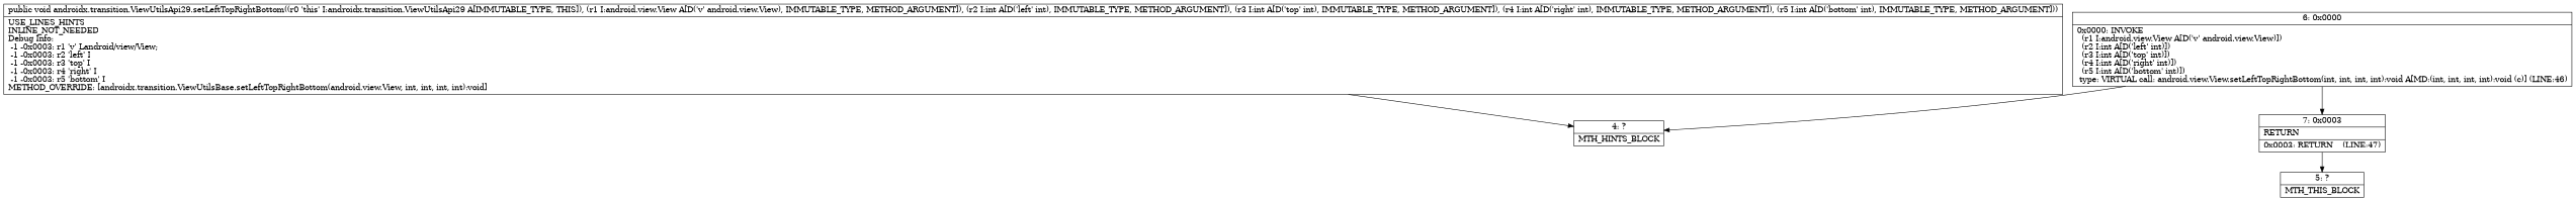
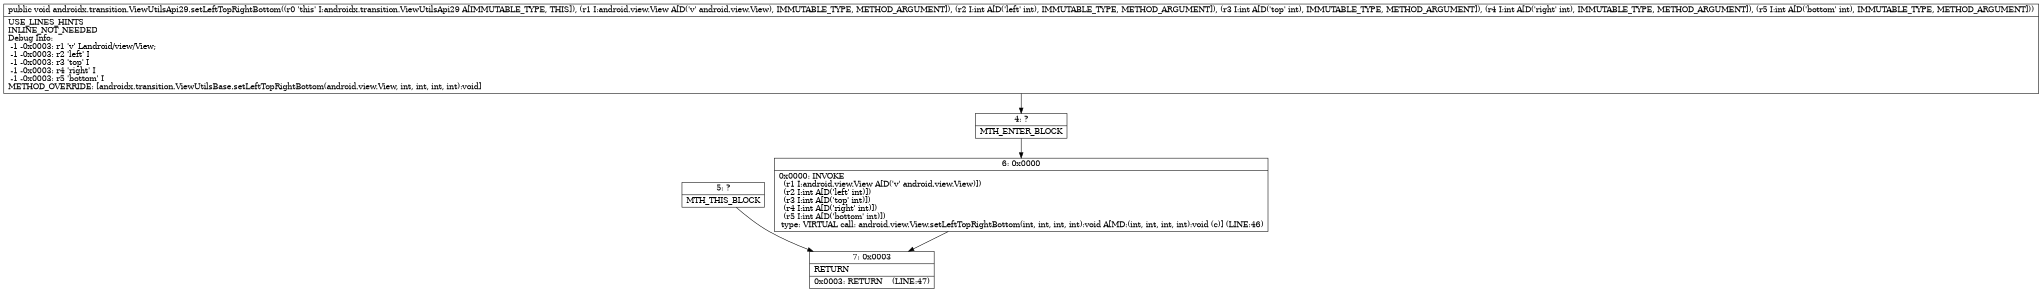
  digraph {
    node [shape=record]
-   n1 [label="{4\:\ ?|MTH_HINTS_BLOCK\l}"]
+   n1 [label="{4\:\ ?|MTH_ENTER_BLOCK\l}"]
    n2 [label="{6\:\ 0x0000|0x0000: INVOKE  \l  (r1 I:android.view.View A[D('v' android.view.View)])\l  (r2 I:int A[D('left' int)])\l  (r3 I:int A[D('top' int)])\l  (r4 I:int A[D('right' int)])\l  (r5 I:int A[D('bottom' int)])\l type: VIRTUAL call: android.view.View.setLeftTopRightBottom(int, int, int, int):void A[MD:(int, int, int, int):void (c)] (LINE:46)\l}"]
    n3 [label="{7\:\ 0x0003|RETURN\l|0x0003: RETURN    (LINE:47)\l}"]
    n4 [label="{5\:\ ?|MTH_THIS_BLOCK\l}"]
    n5 [label="{public void androidx.transition.ViewUtilsApi29.setLeftTopRightBottom((r0 'this' I:androidx.transition.ViewUtilsApi29 A[IMMUTABLE_TYPE, THIS]), (r1 I:android.view.View A[D('v' android.view.View), IMMUTABLE_TYPE, METHOD_ARGUMENT]), (r2 I:int A[D('left' int), IMMUTABLE_TYPE, METHOD_ARGUMENT]), (r3 I:int A[D('top' int), IMMUTABLE_TYPE, METHOD_ARGUMENT]), (r4 I:int A[D('right' int), IMMUTABLE_TYPE, METHOD_ARGUMENT]), (r5 I:int A[D('bottom' int), IMMUTABLE_TYPE, METHOD_ARGUMENT]))  | USE_LINES_HINTS\lINLINE_NOT_NEEDED\lDebug Info:\l  \-1 \-0x0003: r1 'v' Landroid\/view\/View;\l  \-1 \-0x0003: r2 'left' I\l  \-1 \-0x0003: r3 'top' I\l  \-1 \-0x0003: r4 'right' I\l  \-1 \-0x0003: r5 'bottom' I\lMETHOD_OVERRIDE: [androidx.transition.ViewUtilsBase.setLeftTopRightBottom(android.view.View, int, int, int, int):void]\l}"]
-   n2 -> n1
+   n1 -> n2
    n2 -> n3
-   n3 -> n4
+   n4 -> n3
    n5 -> n1
  }
